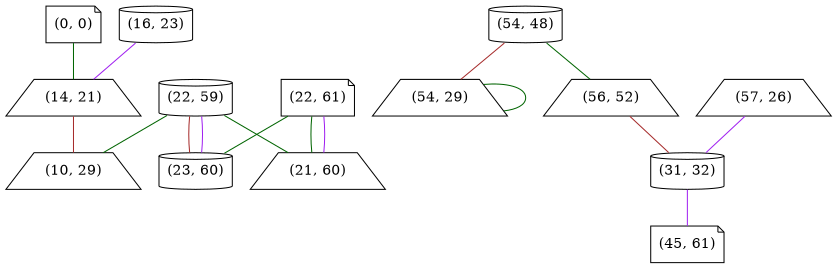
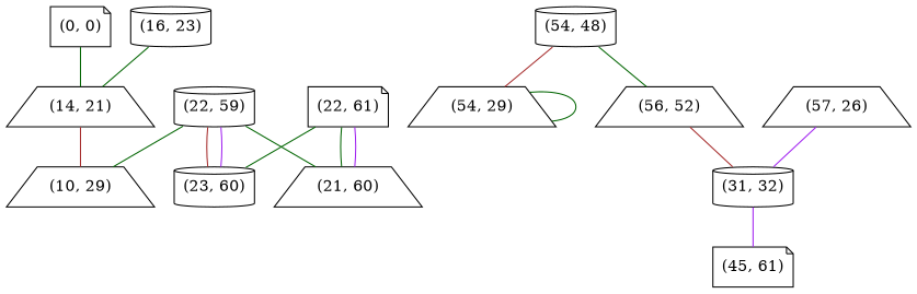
  graph {
    node [shape=trapezium]
    edge [color=darkgreen weight=1]
    "(0, 0)" [shape=note]
    "(14, 21)"
    "(10, 29)"
    "(22, 61)" [shape=note]
    "(21, 60)"
    "(23, 60)" [shape=cylinder]
    "(22, 59)" [shape=cylinder]
    "(54, 48)" [shape=cylinder]
    "(54, 29)"
    "(56, 52)"
    "(31, 32)" [shape=cylinder]
    "(16, 23)" [shape=cylinder]
    "(45, 61)" [shape=note]
    "(57, 26)"
    "(0, 0)" -- "(14, 21)" [weight=4]
    "(14, 21)" -- "(10, 29)" [color=brown]
    "(22, 61)" -- "(21, 60)"
    "(22, 61)" -- "(21, 60)" [color=purple]
    "(22, 61)" -- "(23, 60)"
    "(22, 59)" -- "(10, 29)"
    "(22, 59)" -- "(21, 60)"
    "(22, 59)" -- "(23, 60)" [color=brown]
    "(22, 59)" -- "(23, 60)" [color=purple]
    "(54, 48)" -- "(54, 29)" [color=brown]
    "(54, 48)" -- "(56, 52)"
    "(54, 29)" -- "(54, 29)" [weight=2]
    "(56, 52)" -- "(31, 32)" [color=brown weight=3]
    "(31, 32)" -- "(45, 61)" [color=purple weight=3]
-   "(16, 23)" -- "(14, 21)" [color=purple]
+   "(16, 23)" -- "(14, 21)"
    "(57, 26)" -- "(31, 32)" [color=purple weight=3]
  }
